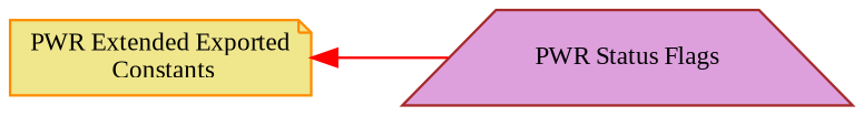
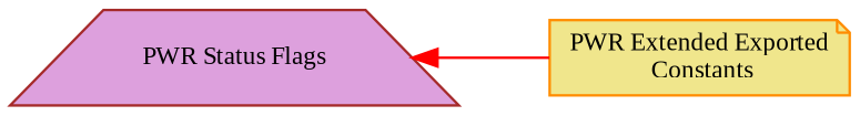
  digraph {
    rankdir=LR
    fontname="Liberation Serif"
    node [fontname="Liberation Serif" fontsize=10 style=filled]
    n1 [color=darkorange fillcolor=khaki height=0.2 label="PWR Extended Exported\l Constants" shape=note width=0.4]
    n2 [color=brown fillcolor=plum fontcolor=black height=0.2 label="PWR Status Flags" shape=trapezium width=0.4]
-   n1 -> n2 [dir=back fontname="Liberation Serif" fontsize=10 labelfontname=Helvetica labelfontsize=10 shape=plaintext style=solid color=red]
+   n2 -> n1 [dir=back fontname="Liberation Serif" fontsize=10 labelfontname=Helvetica labelfontsize=10 shape=plaintext style=solid color=red]
  }
